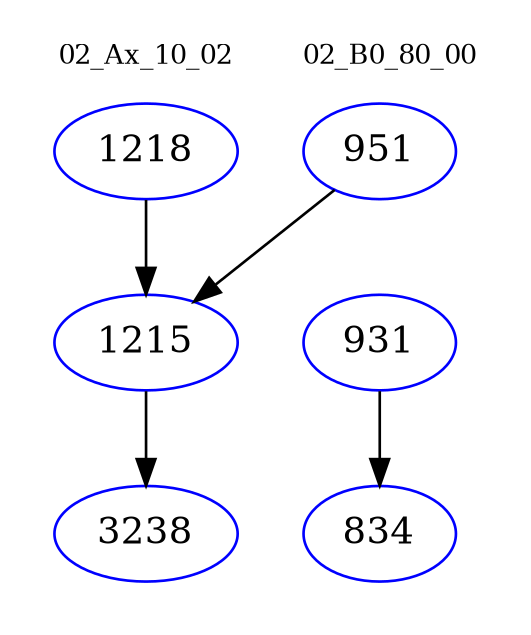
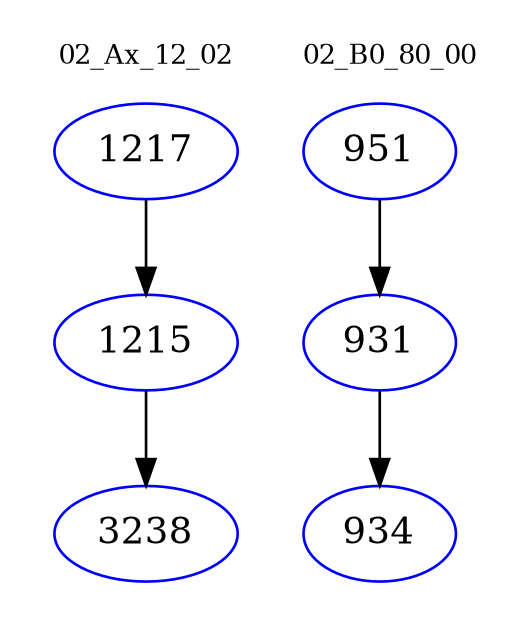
  digraph {
    node [color=blue]
    edge [color=black]
-   n1 [label=1218]
+   n1 [label=1217]
    n2 [label=1215]
    n3 [label=3238]
    n4 [label=951]
    n5 [label=931]
-   n6 [label=834]
+   n6 [label=934]
    subgraph cluster_1 {
      color=white
      fontsize=10
-     label="02_Ax_10_02"
+     label="02_Ax_12_02"
      n1
      n2
      n3
    }
    subgraph cluster_2 {
      color=white
      fontsize=10
      label="02_B0_80_00"
      n4
      n5
      n6
    }
    n1 -> n2
    n2 -> n3
-   n4 -> n2
+   n4 -> n5
    n5 -> n6
  }
